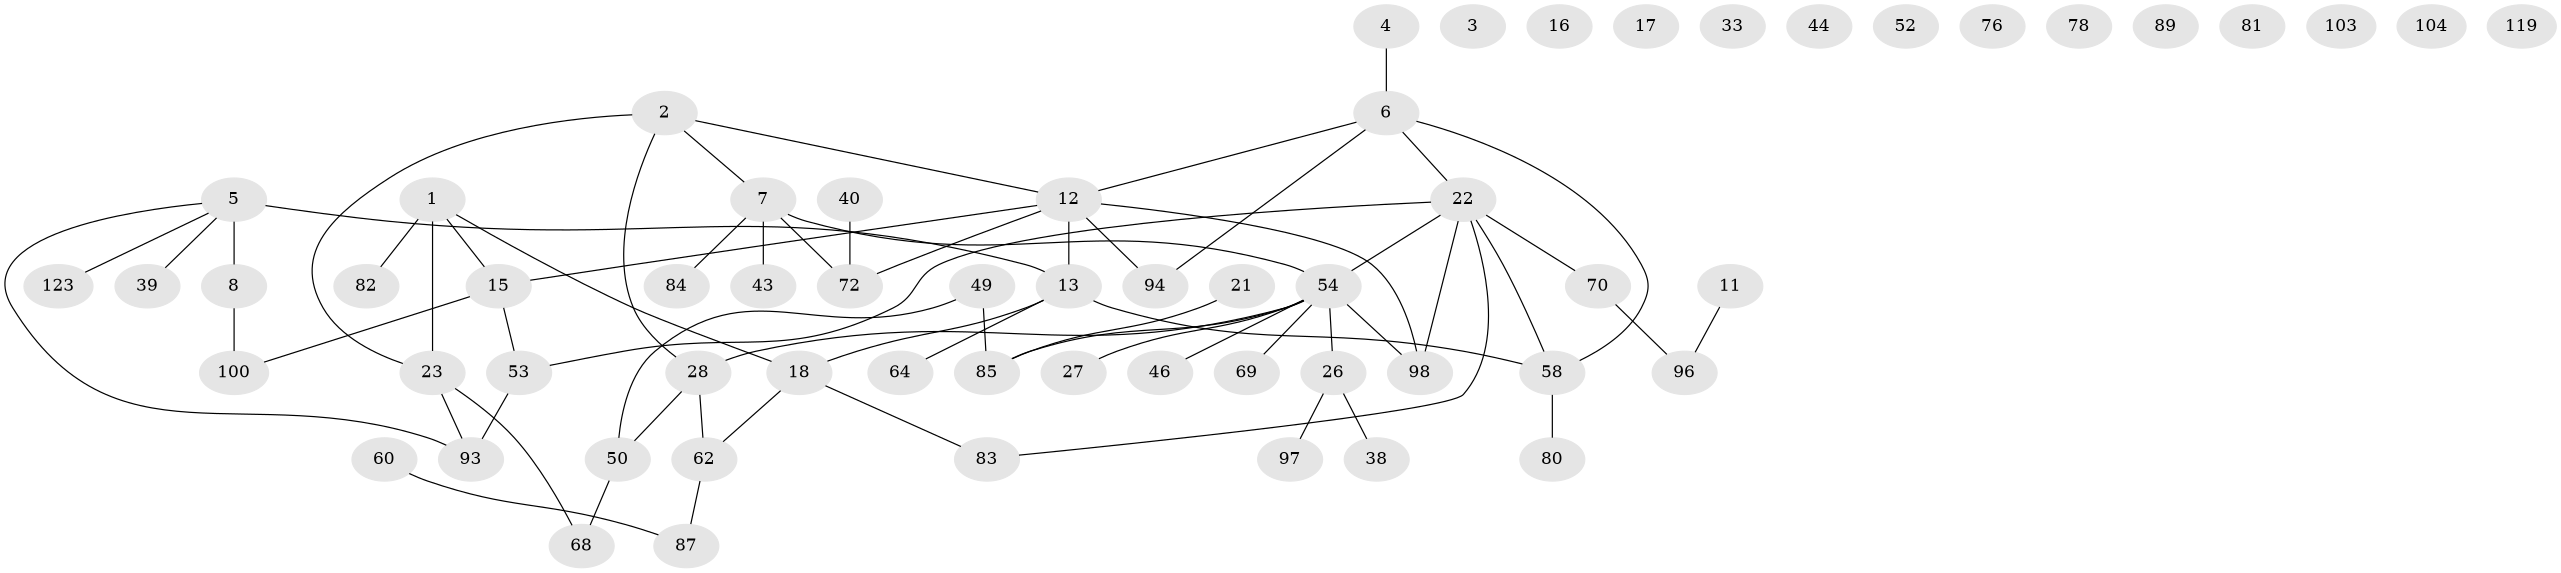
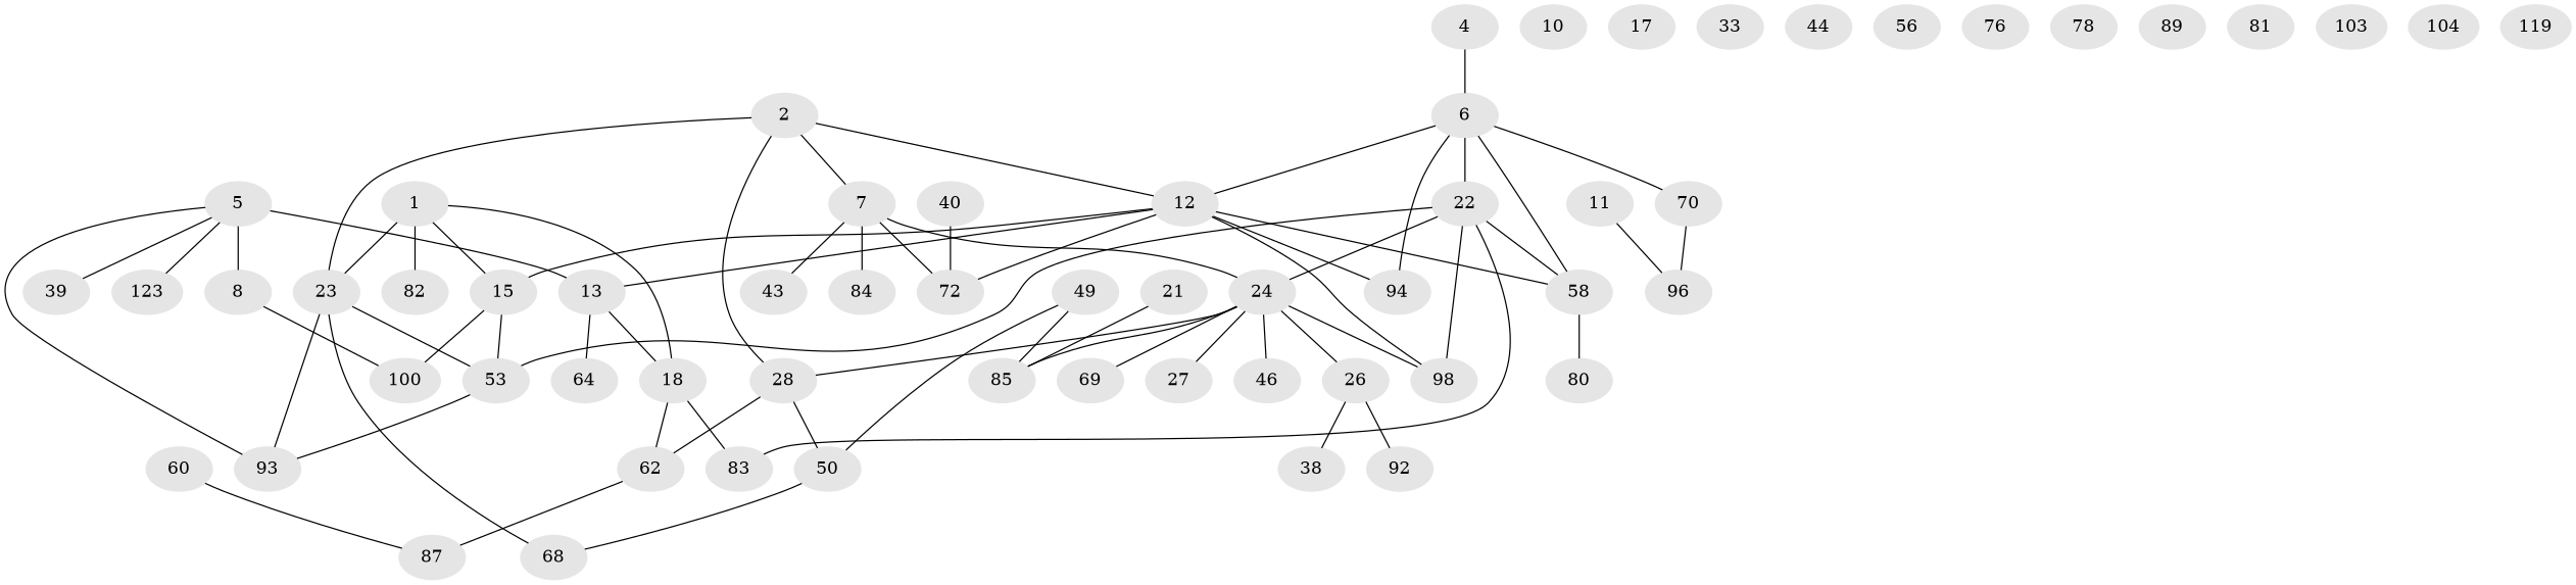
  graph {
    node [color=gray90 style=filled]
    1 [super="+55+99"]
    15 [super="+110+73"]
    18 [super="+63+122"]
    23 [super="+47"]
    82 [super="+88"]
    11 [super="+56"]
    96
    100
    53 [super="+113+66+61"]
    62
    83 [super="+95+107"]
    93 [super="+101"]
    68
    2 [super="+115+29"]
    7 [super="+31"]
    12 [super="+41+92"]
    28 [super="+37+102"]
-   24 [super="+57+25" label=54]
+   24 [super="+57+25"]
    43
    72 [super="+105"]
    84
    13 [super="+16"]
    94
    98
    50
-   3 [super="+32"]
    6 [super="+9+48"]
    22 [super="+114+116+45"]
    58 [super="+90+74"]
    4
    5 [super="+89+39"]
    8 [super="+35+75"]
    n33 [label=39]
    123
    64
    70 [super="+108"]
    80
    85
    26 [super="+106+33"]
    27
    46 [super="+86"]
    69
-   10 [label=16]
+   10
    17
    87
    21
    38
-   97
+   97 [label=92]
    n49 [label=33]
    40
    44
    49 [super="+109"]
-   52
+   52 [label=56]
    60 [super="+67"]
    76
    78
    n57 [label=89]
    81
    103
    104
    119
    1 -- 15
    1 -- 18
    1 -- 23
    1 -- 82 [weight=2]
    15 -- 100
    15 -- 53
    18 -- 62
    18 -- 83
+   23 -- 53
    23 -- 93
    23 -- 68
    11 -- 96
    53 -- 93
    62 -- 87
    2 -- 23
    2 -- 7
    2 -- 12
    2 -- 28
    7 -- 24
    7 -- 43
    7 -- 72
    7 -- 84
    12 -- 15
    12 -- 72
    12 -- 13
    12 -- 94
    12 -- 98
    28 -- 62
    28 -- 50
    24 -- 28
    24 -- 98
    24 -- 85
    24 -- 26
    24 -- 27
    24 -- 46
    24 -- 69
    13 -- 18
-   13 -- 58
+   12 -- 58
    13 -- 64
    50 -- 68
    6 -- 12
    6 -- 94
    6 -- 22
    6 -- 58
    22 -- 53
    22 -- 83
    22 -- 24
    22 -- 98
    22 -- 58 [weight=2]
-   22 -- 70
+   6 -- 70
    58 -- 80
    4 -- 6
    5 -- 93
    5 -- 13
    5 -- 8 [weight=3]
    5 -- n33
    5 -- 123
    8 -- 100 [weight=2]
    70 -- 96
    26 -- 38
    26 -- 97
    21 -- 85
    40 -- 72
    49 -- 50
    49 -- 85
    60 -- 87
  }
